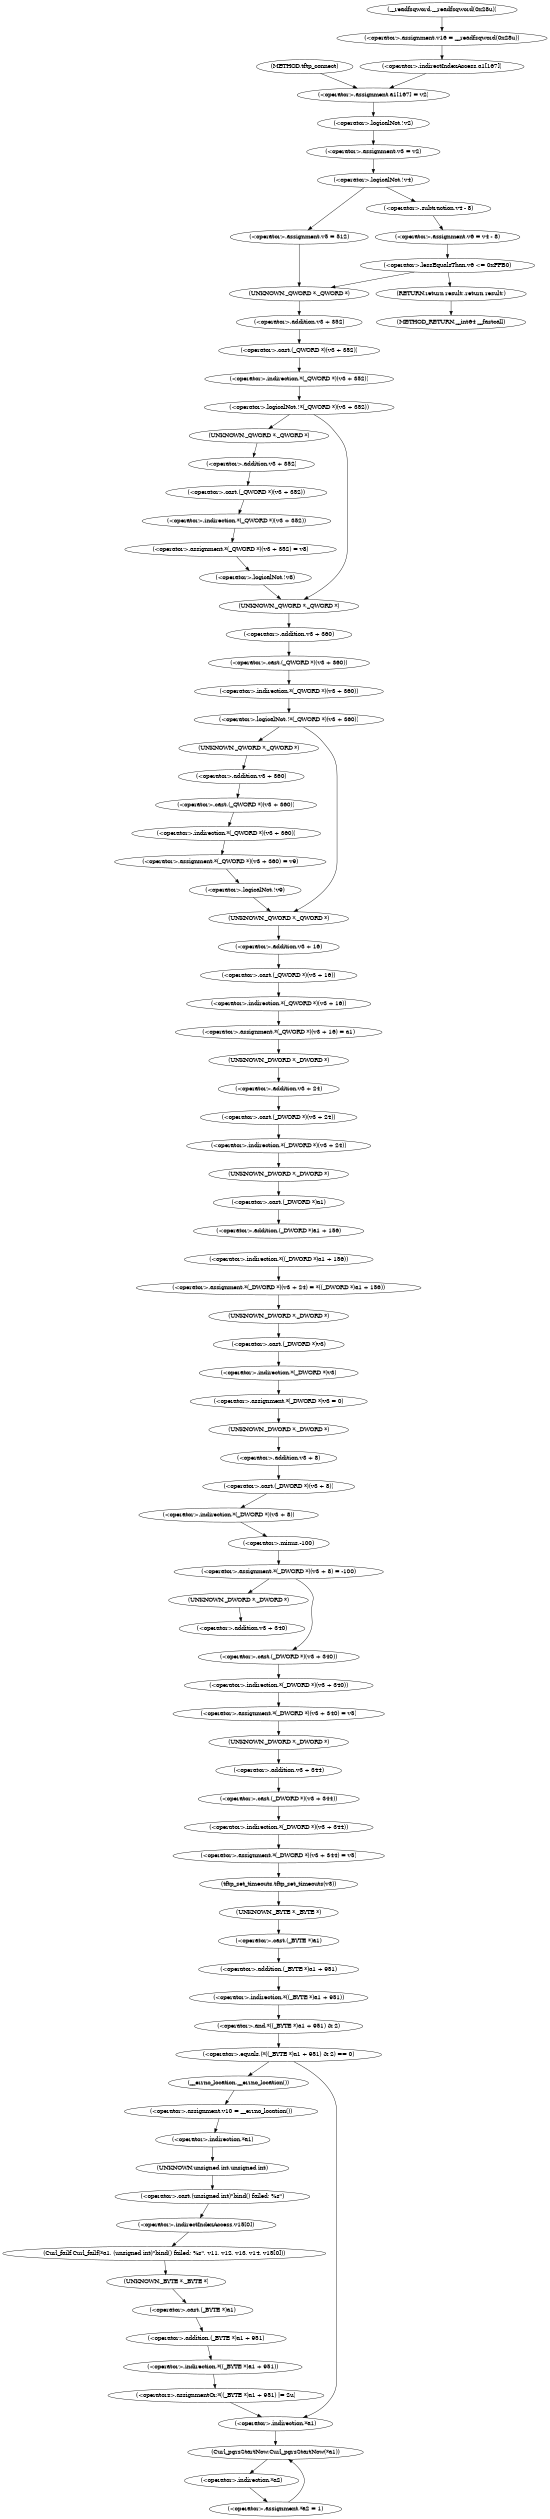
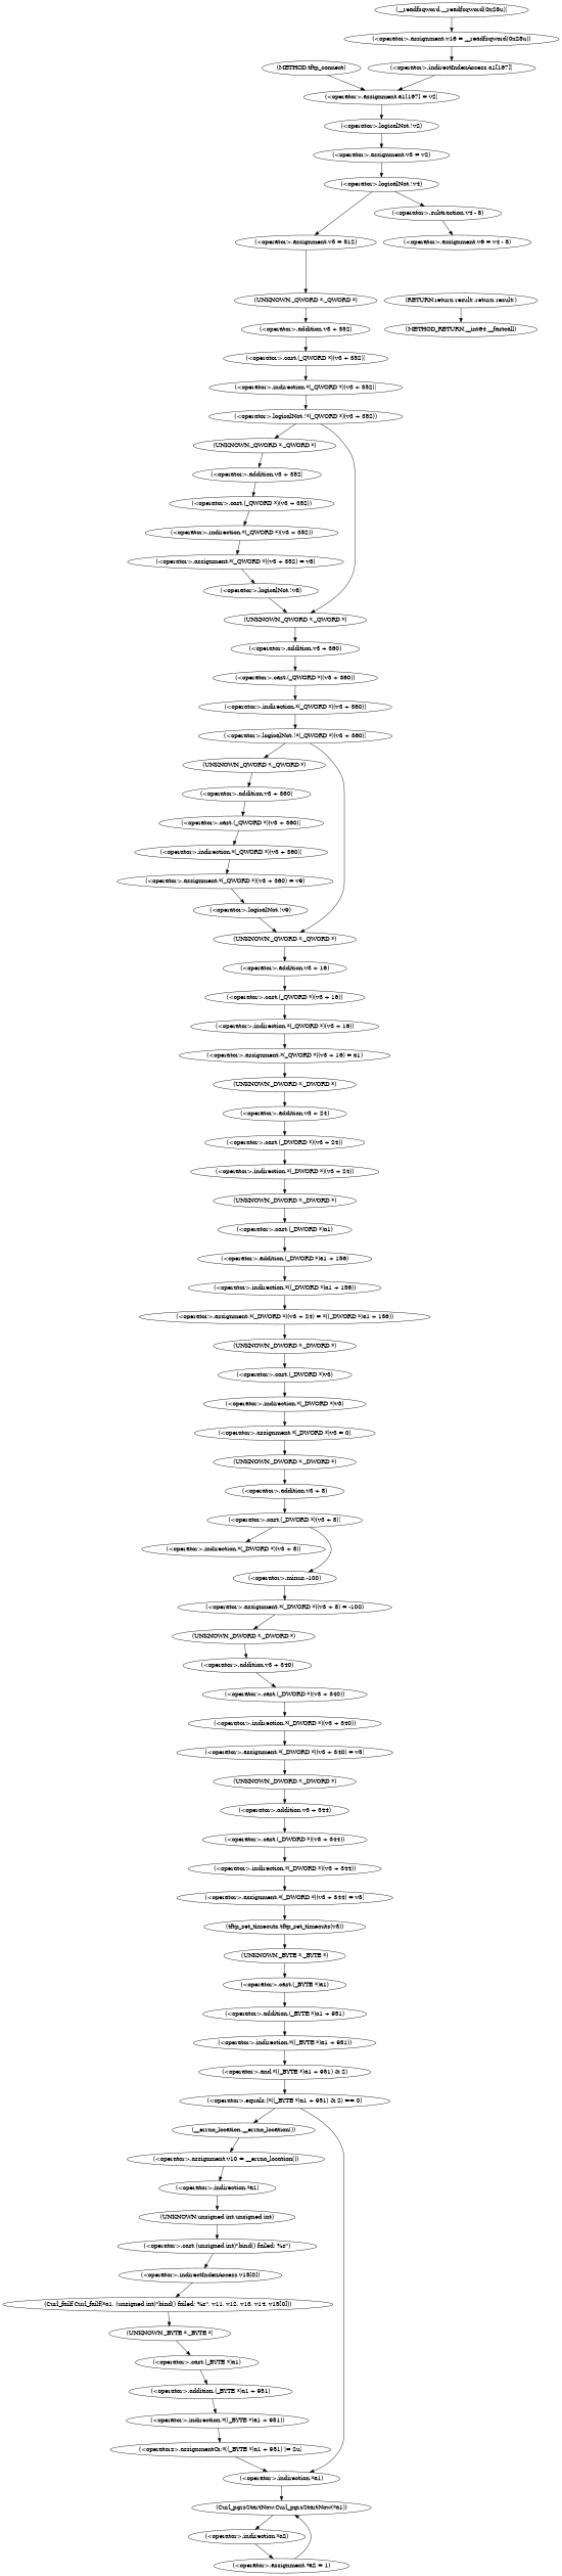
  digraph {
    n1 [label="(<operator>.assignment,v16 = __readfsqword(0x28u))"]
    n2 [label="(<operator>.indirectIndexAccess,a1[167])"]
    n3 [label="(<operator>.assignment,a1[167] = v2)"]
    n4 [label="(__readfsqword,__readfsqword(0x28u))"]
    n5 [label="(<operator>.logicalNot,!v2)"]
    n6 [label="(<operator>.assignment,v3 = v2)"]
    n7 [label="(<operator>.logicalNot,!v4)"]
    n8 [label="(<operator>.assignment,v5 = 512)"]
    n9 [label="(<operator>.subtraction,v4 - 8)"]
    n10 [label="(UNKNOWN,_QWORD *,_QWORD *)"]
    n11 [label="(<operator>.assignment,v6 = v4 - 8)"]
    n12 [label="(<operator>.addition,v3 + 352)"]
-   n13 [label="(<operator>.lessEqualsThan,v6 <= 0xFFB0)"]
    n14 [label="(RETURN,return result;,return result;)"]
    n15 [label="(METHOD_RETURN,__int64 __fastcall)"]
    n16 [label="(<operator>.logicalNot,!*(_QWORD *)(v3 + 352))"]
    n17 [label="(UNKNOWN,_QWORD *,_QWORD *)"]
    n18 [label="(UNKNOWN,_QWORD *,_QWORD *)"]
    n19 [label="(<operator>.addition,v3 + 352)"]
    n20 [label="(<operator>.addition,v3 + 360)"]
    n21 [label="(<operator>.indirection,*(_QWORD *)(v3 + 352))"]
    n22 [label="(<operator>.cast,(_QWORD *)(v3 + 352))"]
    n23 [label="(<operator>.assignment,*(_QWORD *)(v3 + 352) = v8)"]
    n24 [label="(<operator>.logicalNot,!v8)"]
    n25 [label="(<operator>.indirection,*(_QWORD *)(v3 + 352))"]
    n26 [label="(<operator>.cast,(_QWORD *)(v3 + 352))"]
    n27 [label="(<operator>.logicalNot,!*(_QWORD *)(v3 + 360))"]
    n28 [label="(UNKNOWN,_QWORD *,_QWORD *)"]
    n29 [label="(UNKNOWN,_QWORD *,_QWORD *)"]
    n30 [label="(<operator>.addition,v3 + 360)"]
    n31 [label="(<operator>.addition,v3 + 16)"]
    n32 [label="(<operator>.indirection,*(_QWORD *)(v3 + 360))"]
    n33 [label="(<operator>.cast,(_QWORD *)(v3 + 360))"]
    n34 [label="(<operator>.assignment,*(_QWORD *)(v3 + 360) = v9)"]
    n35 [label="(<operator>.logicalNot,!v9)"]
    n36 [label="(<operator>.indirection,*(_QWORD *)(v3 + 360))"]
    n37 [label="(<operator>.cast,(_QWORD *)(v3 + 360))"]
    n38 [label="(<operator>.assignment,*(_QWORD *)(v3 + 16) = a1)"]
    n39 [label="(UNKNOWN,_DWORD *,_DWORD *)"]
    n40 [label="(<operator>.addition,v3 + 24)"]
    n41 [label="(<operator>.indirection,*(_QWORD *)(v3 + 16))"]
    n42 [label="(<operator>.cast,(_QWORD *)(v3 + 16))"]
    n43 [label="(<operator>.assignment,*(_DWORD *)(v3 + 24) = *((_DWORD *)a1 + 156))"]
    n44 [label="(UNKNOWN,_DWORD *,_DWORD *)"]
    n45 [label="(<operator>.cast,(_DWORD *)v3)"]
    n46 [label="(<operator>.indirection,*(_DWORD *)(v3 + 24))"]
    n47 [label="(UNKNOWN,_DWORD *,_DWORD *)"]
    n48 [label="(<operator>.cast,(_DWORD *)a1)"]
    n49 [label="(<operator>.cast,(_DWORD *)(v3 + 24))"]
    n50 [label="(<operator>.indirection,*((_DWORD *)a1 + 156))"]
    n51 [label="(<operator>.addition,(_DWORD *)a1 + 156)"]
    n52 [label="(<operator>.assignment,*(_DWORD *)v3 = 0)"]
    n53 [label="(UNKNOWN,_DWORD *,_DWORD *)"]
    n54 [label="(<operator>.addition,v3 + 8)"]
    n55 [label="(<operator>.indirection,*(_DWORD *)v3)"]
    n56 [label="(<operator>.assignment,*(_DWORD *)(v3 + 8) = -100)"]
    n57 [label="(UNKNOWN,_DWORD *,_DWORD *)"]
    n58 [label="(<operator>.addition,v3 + 340)"]
    n59 [label="(<operator>.indirection,*(_DWORD *)(v3 + 8))"]
    n60 [label="(<operator>.minus,-100)"]
    n61 [label="(<operator>.cast,(_DWORD *)(v3 + 8))"]
    n62 [label="(<operator>.assignment,*(_DWORD *)(v3 + 340) = v5)"]
    n63 [label="(UNKNOWN,_DWORD *,_DWORD *)"]
    n64 [label="(<operator>.addition,v3 + 344)"]
    n65 [label="(<operator>.indirection,*(_DWORD *)(v3 + 340))"]
    n66 [label="(<operator>.cast,(_DWORD *)(v3 + 340))"]
    n67 [label="(<operator>.assignment,*(_DWORD *)(v3 + 344) = v5)"]
    n68 [label="(tftp_set_timeouts,tftp_set_timeouts(v3))"]
    n69 [label="(UNKNOWN,_BYTE *,_BYTE *)"]
    n70 [label="(<operator>.indirection,*(_DWORD *)(v3 + 344))"]
    n71 [label="(<operator>.cast,(_DWORD *)(v3 + 344))"]
    n72 [label="(<operator>.cast,(_BYTE *)a1)"]
    n73 [label="(<operator>.equals,(*((_BYTE *)a1 + 951) & 2) == 0)"]
    n74 [label="(__errno_location,__errno_location())"]
    n75 [label="(<operator>.indirection,*a1)"]
    n76 [label="(<operator>.assignment,v10 = __errno_location())"]
    n77 [label="(Curl_pgrsStartNow,Curl_pgrsStartNow(*a1))"]
    n78 [label="(<operator>.and,*((_BYTE *)a1 + 951) & 2)"]
    n79 [label="(<operator>.indirection,*((_BYTE *)a1 + 951))"]
    n80 [label="(<operator>.addition,(_BYTE *)a1 + 951)"]
    n81 [label="(<operator>.indirection,*a1)"]
    n82 [label="(UNKNOWN,unsigned int,unsigned int)"]
    n83 [label="(Curl_failf,Curl_failf(*a1, (unsigned int)\"bind() failed; %s\", v11, v12, v13, v14, v15[0]))"]
    n84 [label="(UNKNOWN,_BYTE *,_BYTE *)"]
    n85 [label="(<operator>.cast,(_BYTE *)a1)"]
    n86 [label="(<operator>.cast,(unsigned int)\"bind() failed; %s\")"]
    n87 [label="(<operator>.indirectIndexAccess,v15[0])"]
    n88 [label="(<operators>.assignmentOr,*((_BYTE *)a1 + 951) |= 2u)"]
    n89 [label="(<operator>.indirection,*((_BYTE *)a1 + 951))"]
    n90 [label="(<operator>.addition,(_BYTE *)a1 + 951)"]
    n91 [label="(<operator>.indirection,*a2)"]
    n92 [label="(<operator>.assignment,*a2 = 1)"]
    n93 [label="(METHOD,tftp_connect)"]
    n1 -> n2
    n2 -> n3
    n3 -> n5
    n4 -> n1
    n5 -> n6
    n6 -> n7
    n7 -> n8
    n7 -> n9
    n8 -> n10
    n9 -> n11
    n10 -> n12
-   n11 -> n13
    n12 -> n22
-   n13 -> n10
-   n13 -> n14
    n14 -> n15
    n16 -> n17
    n16 -> n18
    n17 -> n19
    n18 -> n20
    n19 -> n26
    n20 -> n33
    n21 -> n16
    n22 -> n21
    n23 -> n24
    n24 -> n18
    n25 -> n23
    n26 -> n25
    n27 -> n28
    n27 -> n29
    n28 -> n30
    n29 -> n31
    n30 -> n37
    n31 -> n42
    n32 -> n27
    n33 -> n32
    n34 -> n35
    n35 -> n29
    n36 -> n34
    n37 -> n36
    n38 -> n39
    n39 -> n40
    n40 -> n49
    n41 -> n38
    n42 -> n41
    n43 -> n44
    n44 -> n45
    n45 -> n55
    n46 -> n47
    n47 -> n48
    n48 -> n51
    n49 -> n46
    n50 -> n43
+   n51 -> n50
    n52 -> n53
    n53 -> n54
    n54 -> n61
    n55 -> n52
    n56 -> n57
    n57 -> n58
-   n56 -> n66
-   n59 -> n60
+   n58 -> n66
+   n61 -> n60
    n60 -> n56
    n61 -> n59
    n62 -> n63
    n63 -> n64
    n64 -> n71
    n65 -> n62
    n66 -> n65
    n67 -> n68
    n68 -> n69
    n69 -> n72
    n70 -> n67
    n71 -> n70
    n72 -> n80
    n73 -> n74
    n73 -> n75
    n74 -> n76
    n75 -> n77
    n76 -> n81
    n77 -> n91
    n78 -> n73
    n79 -> n78
    n80 -> n79
    n81 -> n82
    n82 -> n86
    n83 -> n84
    n84 -> n85
    n85 -> n90
    n86 -> n87
    n87 -> n83
    n88 -> n75
    n89 -> n88
    n90 -> n89
    n91 -> n92
    n92 -> n77
    n93 -> n3
  }
